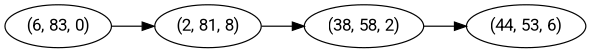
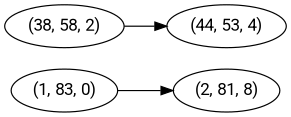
  digraph {
    fontname=Roboto
    rankdir=LR
    node [fontname=Roboto]
    edge [fontname=Roboto]
    n1 [label="(2, 81, 8)"]
-   "(1, 83, 0)" [label="(6, 83, 0)"]
+   "(1, 83, 0)"
    "(38, 58, 2)"
-   "(44, 53, 6)"
-   n1 -> "(38, 58, 2)"
+   "(44, 53, 6)" [label="(44, 53, 4)"]
    "(1, 83, 0)" -> n1
    "(38, 58, 2)" -> "(44, 53, 6)"
  }
